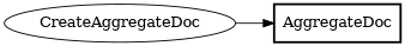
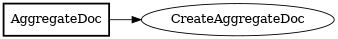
  digraph {
    splines=spline
    rankdir=LR
    CreateAggregateDoc [shape=ellipse]
    AggregateDoc [shape=box style=bold]
-   CreateAggregateDoc -> AggregateDoc [style=solid]
+   AggregateDoc -> CreateAggregateDoc [style=solid]
  }
